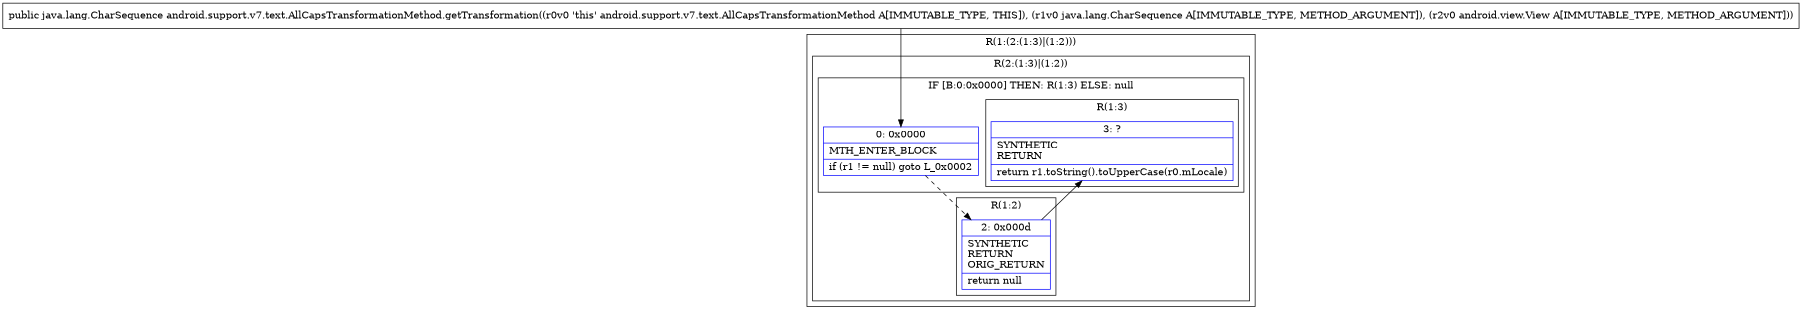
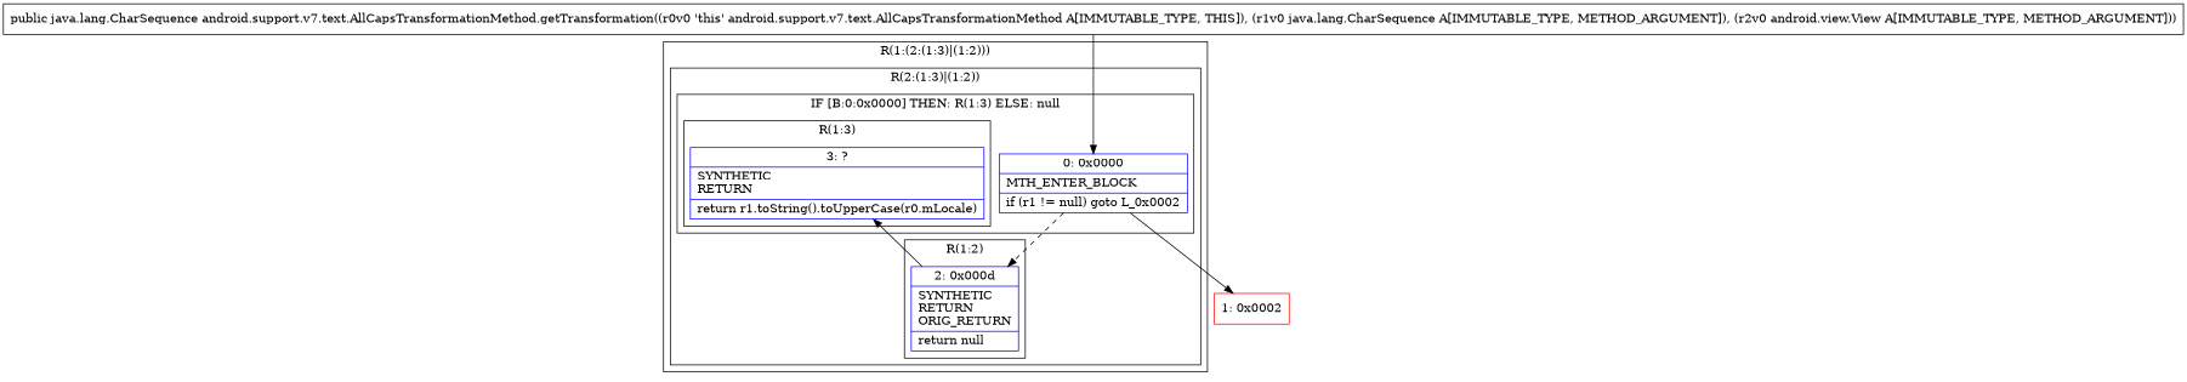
  digraph {
    node [color=blue shape=record]
    n1 [label="{3\:\ ?|SYNTHETIC\lRETURN\l|return r1.toString().toUpperCase(r0.mLocale)\l}"]
    n2 [label="{0\:\ 0x0000|MTH_ENTER_BLOCK\l|if (r1 != null) goto L_0x0002\l}"]
    n3 [label="{2\:\ 0x000d|SYNTHETIC\lRETURN\lORIG_RETURN\l|return null\l}"]
+   n4 [color=red label="{1\:\ 0x0002}"]
    n5 [label="{public java.lang.CharSequence android.support.v7.text.AllCapsTransformationMethod.getTransformation((r0v0 'this' android.support.v7.text.AllCapsTransformationMethod A[IMMUTABLE_TYPE, THIS]), (r1v0 java.lang.CharSequence A[IMMUTABLE_TYPE, METHOD_ARGUMENT]), (r2v0 android.view.View A[IMMUTABLE_TYPE, METHOD_ARGUMENT])) }" color=""]
    subgraph cluster_1 {
      label="R(1:(2:(1:3)|(1:2)))"
      subgraph cluster_2 {
        label="R(2:(1:3)|(1:2))"
        subgraph cluster_3 {
          label="IF [B:0:0x0000] THEN: R(1:3) ELSE: null"
          n2
          subgraph cluster_4 {
            label="R(1:3)"
            n1
          }
        }
        subgraph cluster_5 {
          label="R(1:2)"
          n3
        }
      }
    }
    n2 -> n3 [style=dashed]
+   n2 -> n4
    n3 -> n1
    n5 -> n2
  }
